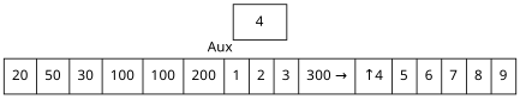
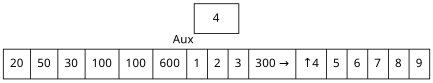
  digraph {
    rankdir=LR
    fontname="Noto Sans"
    node [shape=record fontname="Noto Sans"]
-   n1 [label="{ 20|50|30|100|100|200|1|2|3|300 → | ↑ 4|5|6|7|8|9}"]
+   n1 [label="{ 20|50|30|100|100|600|1|2|3|300 → | ↑ 4|5|6|7|8|9}"]
    n2 [label="{4}" xlabel=Aux]
  }
